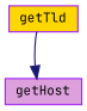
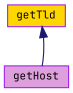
  digraph {
    rankdir=TB
    fontname="JetBrains Mono"
    node [color=purple fontname="JetBrains Mono" fontsize=10 shape=record style=filled]
    n1 [fillcolor=gold fontcolor=black height=0.2 label=getTld width=0.4]
    n2 [fillcolor=plum height=0.2 label=getHost width=0.4]
-   n1 -> n2 [color=midnightblue fontname="JetBrains Mono" fontsize=10 labelfontname=Helvetica labelfontsize=10 style=solid]
+   n2 -> n1 [color=midnightblue fontname="JetBrains Mono" fontsize=10 labelfontname=Helvetica labelfontsize=10 style=solid]
  }
